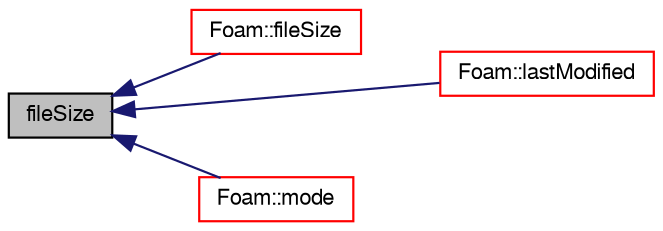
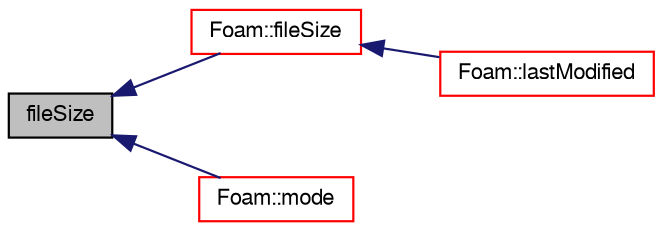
  digraph {
    rankdir=LR
    node [color=red fontname=FreeSans fontsize=10 shape=record]
    edge [color=midnightblue dir=back fontname=FreeSans fontsize=10 labelfontname=FreeSans labelfontsize=10 style=solid]
    n1 [color=black fillcolor=grey75 fontcolor=black height=0.2 label=fileSize style=filled width=0.4]
    n2 [height=0.2 label="Foam::fileSize" width=0.4]
    n3 [height=0.2 label="Foam::lastModified" width=0.4]
    n4 [height=0.2 label="Foam::mode" width=0.4]
    n1 -> n2
-   n1 -> n3
+   n2 -> n3
    n1 -> n4
  }
